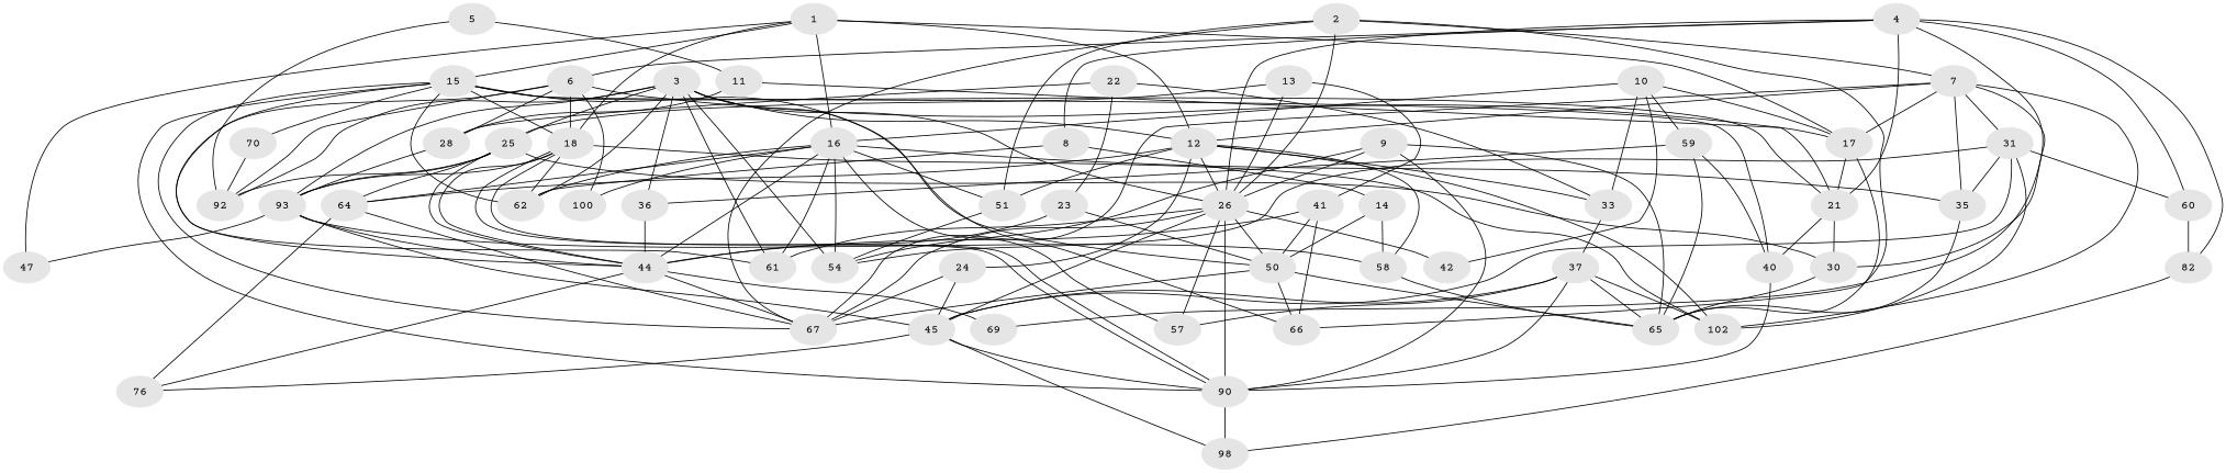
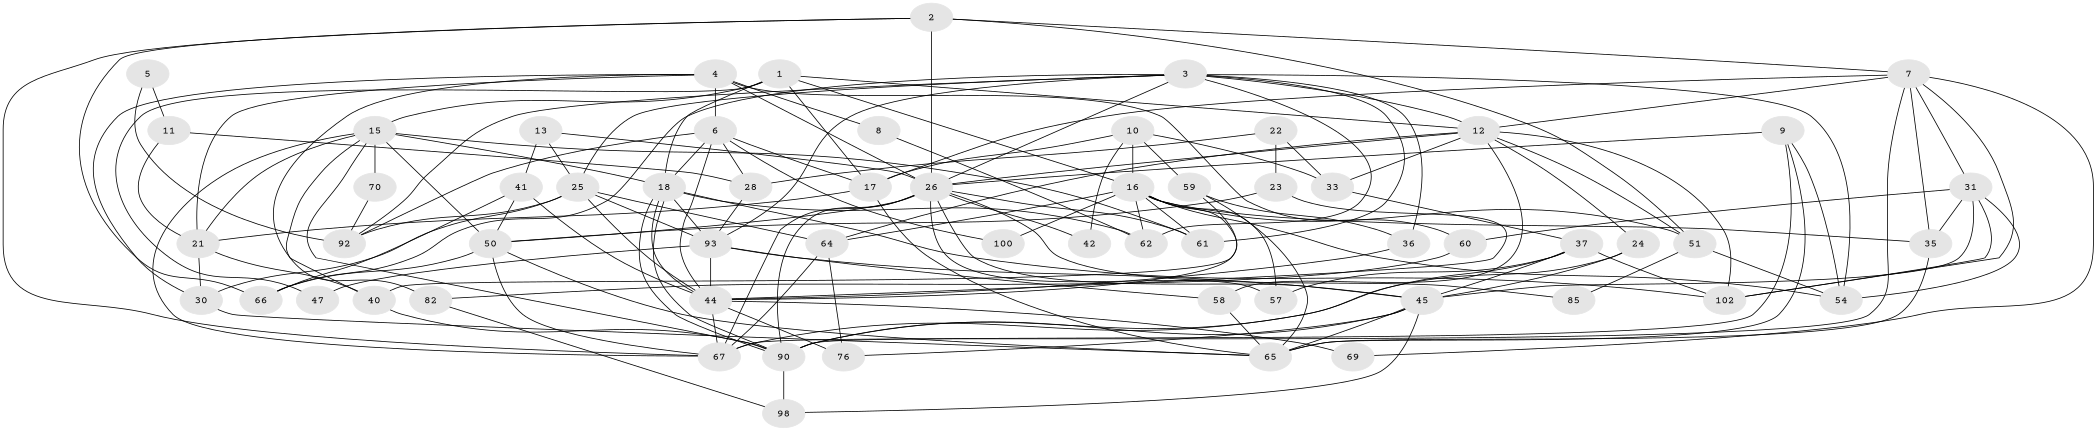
  graph {
    fontname="Courier Prime"
    node [color=gray90 fontname="Courier Prime" style=filled]
    edge [fontname="Courier Prime"]
    1 [super="+79"]
    12 [super="+27+104"]
    15 [super="+91"]
    16 [super="+81"]
    17 [super="+29"]
    18 [super="+48+99"]
    47
    26 [super="+106+53+89"]
    51 [super="+83"]
    102
    33
    24
    58
    64 [super="+97"]
    67 [super="+84"]
    61
    62
    21 [super="+34"]
    90 [super="+95"]
    50 [super="+71+94+68"]
    40 [super="+49"]
    70
    54
    44 [super="+108+72"]
    100
    35
    57
    65 [super="+73"]
    n29 [label=93 super="+88"]
    7 [super="+20"]
    31 [super="+63"]
    69
    2
    66 [super="+96"]
    42
    45 [super="+78+77"]
+   85
    3 [super="+46+87"]
    25 [super="+59"]
    36
    92 [super="+107"]
    30
    4 [super="+32"]
    6 [super="+80"]
    8
    60
    82
    28
-   14
    98 [super="+101"]
    5
    11
    76
    9
    10
    n56 [label=59 super="+39"]
    37 [super="+86"]
    13
    41
    22
    23
    1 -- 12
    1 -- 15
    1 -- 16
    1 -- 17
    1 -- 18
    1 -- 47
    12 -- 26 [weight=2]
    12 -- 51
    12 -- 102
    12 -- 33
    12 -- 24
    12 -- 58
    12 -- 64
    15 -- 18
    15 -- 67
    15 -- 61
-   15 -- 62
    15 -- 21
    15 -- 90
    15 -- 50
    15 -- 40
    15 -- 70
    16 -- 51
    16 -- 64
    16 -- 61
    16 -- 62
    16 -- 54
    16 -- 44
    16 -- 100
    16 -- 35
    16 -- 57
    17 -- 21
    17 -- 65
    18 -- 102
    18 -- 62
    18 -- 90
    18 -- 90
    18 -- 44
    18 -- n29
    26 -- 67
    26 -- 61
    26 -- 90 [weight=2]
    26 -- 50 [weight=2]
    26 -- 57
    26 -- 42
    26 -- 45
+   26 -- 85
    51 -- 54
+   51 -- 85
    33 -- 37
    24 -- 67
    24 -- 45
    58 -- 65
    64 -- 67
    64 -- 76
    21 -- 40
    21 -- 30
    90 -- 98
    50 -- 67
    50 -- 65
    50 -- 66
    40 -- 90
    70 -- 92
    44 -- 67
    44 -- 69
    44 -- 76
    35 -- 65
    n29 -- 47
    n29 -- 58
    n29 -- 44
    n29 -- 45 [weight=2]
    7 -- 12
    7 -- 17
    7 -- 102
    7 -- 67
    7 -- 35
    7 -- 31
    7 -- 69
    31 -- 102
    31 -- 54
    31 -- 35
    31 -- 45
    31 -- 60
    2 -- 26
    2 -- 51
    2 -- 67
    2 -- 7
    2 -- 66
    45 -- 90
    45 -- 98
    45 -- 76
    3 -- 12
    3 -- 26
    3 -- 61
    3 -- 62
    3 -- 54
    3 -- n29
    3 -- 66
    3 -- 25
    3 -- 36
    3 -- 92
    25 -- 64
    25 -- 44
    25 -- n29
    25 -- 92
    25 -- 30
    36 -- 44
    30 -- 65
    4 -- 26
    4 -- 21
    4 -- 30
    4 -- 6
    4 -- 8
    4 -- 60
    4 -- 82
    6 -- 17
    6 -- 18
    6 -- 44
    6 -- 100
    6 -- 92
    6 -- 28
    8 -- 62
-   8 -- 14
    60 -- 82
    82 -- 98
    28 -- n29
-   14 -- 58
-   14 -- 50
    5 -- 92
    5 -- 11
    11 -- 21
    11 -- 28
    9 -- 26
    9 -- 90
    9 -- 54
    9 -- 65
    10 -- 16
    10 -- 17
    10 -- 33
    10 -- 42
    10 -- n56
    n56 -- 40
    n56 -- 65
    n56 -- 36
    37 -- 102
    37 -- 90
    37 -- 57
-   37 -- 65
+   45 -- 65
    37 -- 45
    13 -- 26
    13 -- 25
    13 -- 41
    41 -- 50
    41 -- 44
    41 -- 66
    22 -- 33
    22 -- 28
    22 -- 23
    23 -- 50
    23 -- 44
  }
